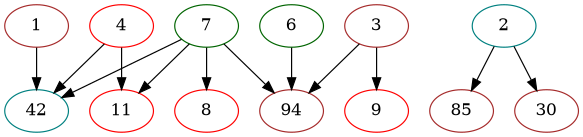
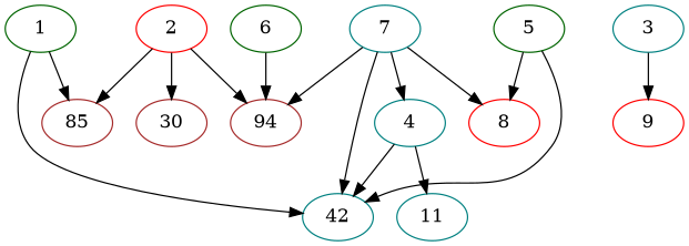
  digraph {
    node [alpha=0.08 color=brown]
-   1 [alpha=0.02 expect_size=49494016]
+   1 [alpha=0.02 color=darkgreen expect_size=49494016]
    n2 [alpha=0.03 color=teal expect_size=19466240 label=42]
    n3 [expect_size=49864704 label=85]
-   2 [alpha=0.17 color=teal expect_size=15004672]
+   2 [alpha=0.17 color=red expect_size=15004672]
    n5 [alpha=0.11 expect_size=14642176 label=30]
    n6 [expect_size=14286848 label=94]
-   3 [alpha=0.01 expect_size=10419200]
+   3 [alpha=0.01 color=teal expect_size=10419200]
    9 [alpha=0.11 color=red expect_size=18620416]
-   4 [alpha=0.15 color=red expect_size=26795008]
-   11 [alpha=0.13 color=red expect_size=14042112]
+   4 [alpha=0.15 color=teal expect_size=26795008]
+   11 [alpha=0.13 color=teal expect_size=14042112]
+   5 [alpha=0.04 color=darkgreen expect_size=16763904]
    8 [alpha=0.00 color=red expect_size=17152000]
    6 [alpha=0.15 color=darkgreen expect_size=14953472]
-   7 [alpha=0.04 color=darkgreen expect_size=30458880]
+   7 [alpha=0.04 color=teal expect_size=30458880]
    1 -> n2
+   1 -> n3
    2 -> n3
    2 -> n5
-   3 -> n6
+   2 -> n6
    3 -> 9
    4 -> n2
    4 -> 11
+   5 -> n2
+   5 -> 8
    6 -> n6
    7 -> n2
    7 -> n6
-   7 -> 11
+   7 -> 4
    7 -> 8
  }
